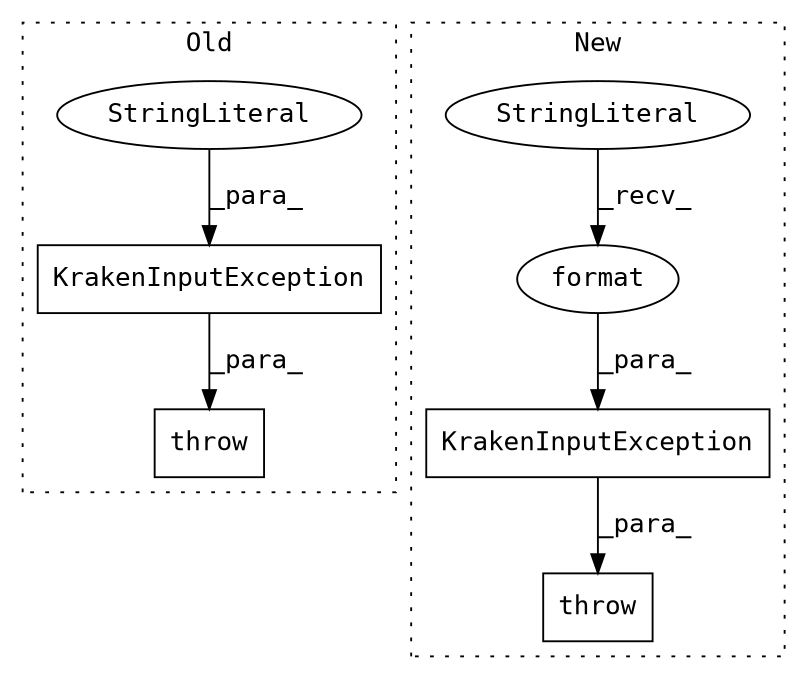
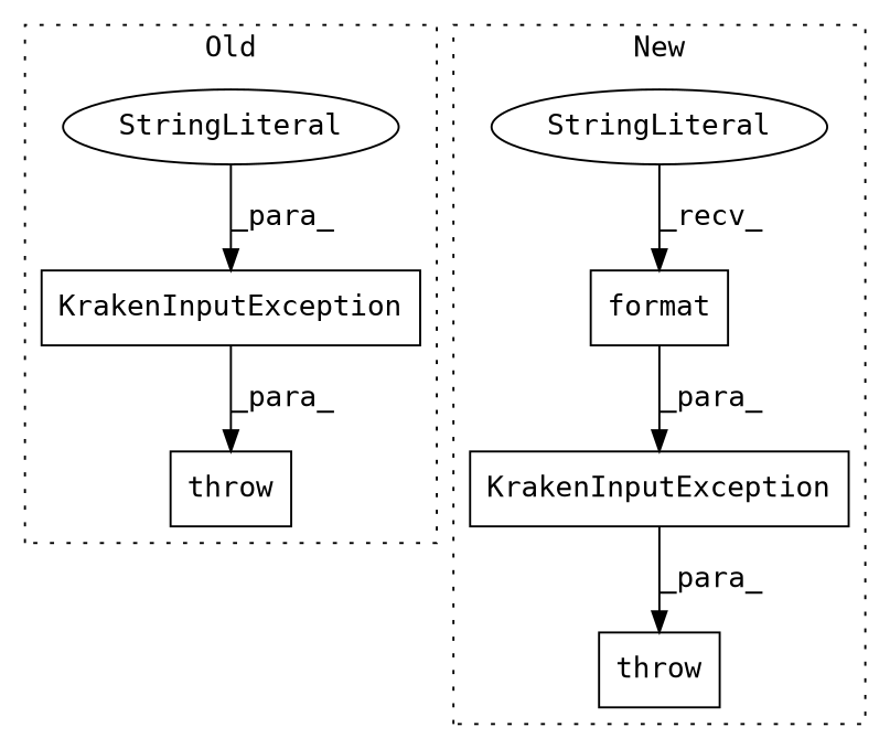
  digraph {
    fontname="DejaVu Sans Mono"
    node [a=32 l="21,1" shape=box fontname="DejaVu Sans Mono"]
    edge [fontname="DejaVu Sans Mono"]
    n1 [label=KrakenInputException s="984,1046"]
    n2 [a=53 l=6 label=throw s=978]
    n3 [a=45 l=41 label=StringLiteral s=1005 shape=ellipse]
-   n4 [l="7,1" label=format s="986,1003" shape=ellipse]
+   n4 [l="7,1" label=format s="986,1003"]
    n5 [a=45 l=23 label=StringLiteral s=962 shape=ellipse]
    n6 [label=KrakenInputException s="941,1004"]
    n7 [a=53 l=6 label=throw s=935]
    subgraph cluster_1 {
      label=Old
      style=dotted
      n1
      n2
      n3
    }
    subgraph cluster_2 {
      label=New
      style=dotted
      n4
      n5
      n6
      n7
    }
    n1 -> n2 [label=_para_]
    n3 -> n1 [label=_para_]
    n4 -> n6 [label=_para_]
    n5 -> n4 [label=_recv_]
    n6 -> n7 [label=_para_]
  }
